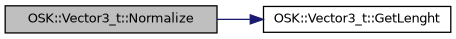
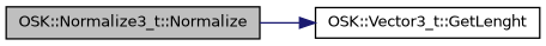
  digraph {
    rankdir=LR
    node [color=black fontname=Helvetica fontsize=10 shape=record style=filled]
-   n1 [fillcolor=grey75 fontcolor=black height=0.2 label="OSK::Vector3_t::Normalize" width=0.4]
+   n1 [fillcolor=grey75 fontcolor=black height=0.2 label="OSK::Normalize3_t::Normalize" width=0.4]
    n2 [fillcolor=white height=0.2 label="OSK::Vector3_t::GetLenght" width=0.4]
    n1 -> n2 [color=midnightblue fontname=Helvetica fontsize=10 labelfontname=Helvetica labelfontsize=10 style=solid]
  }
